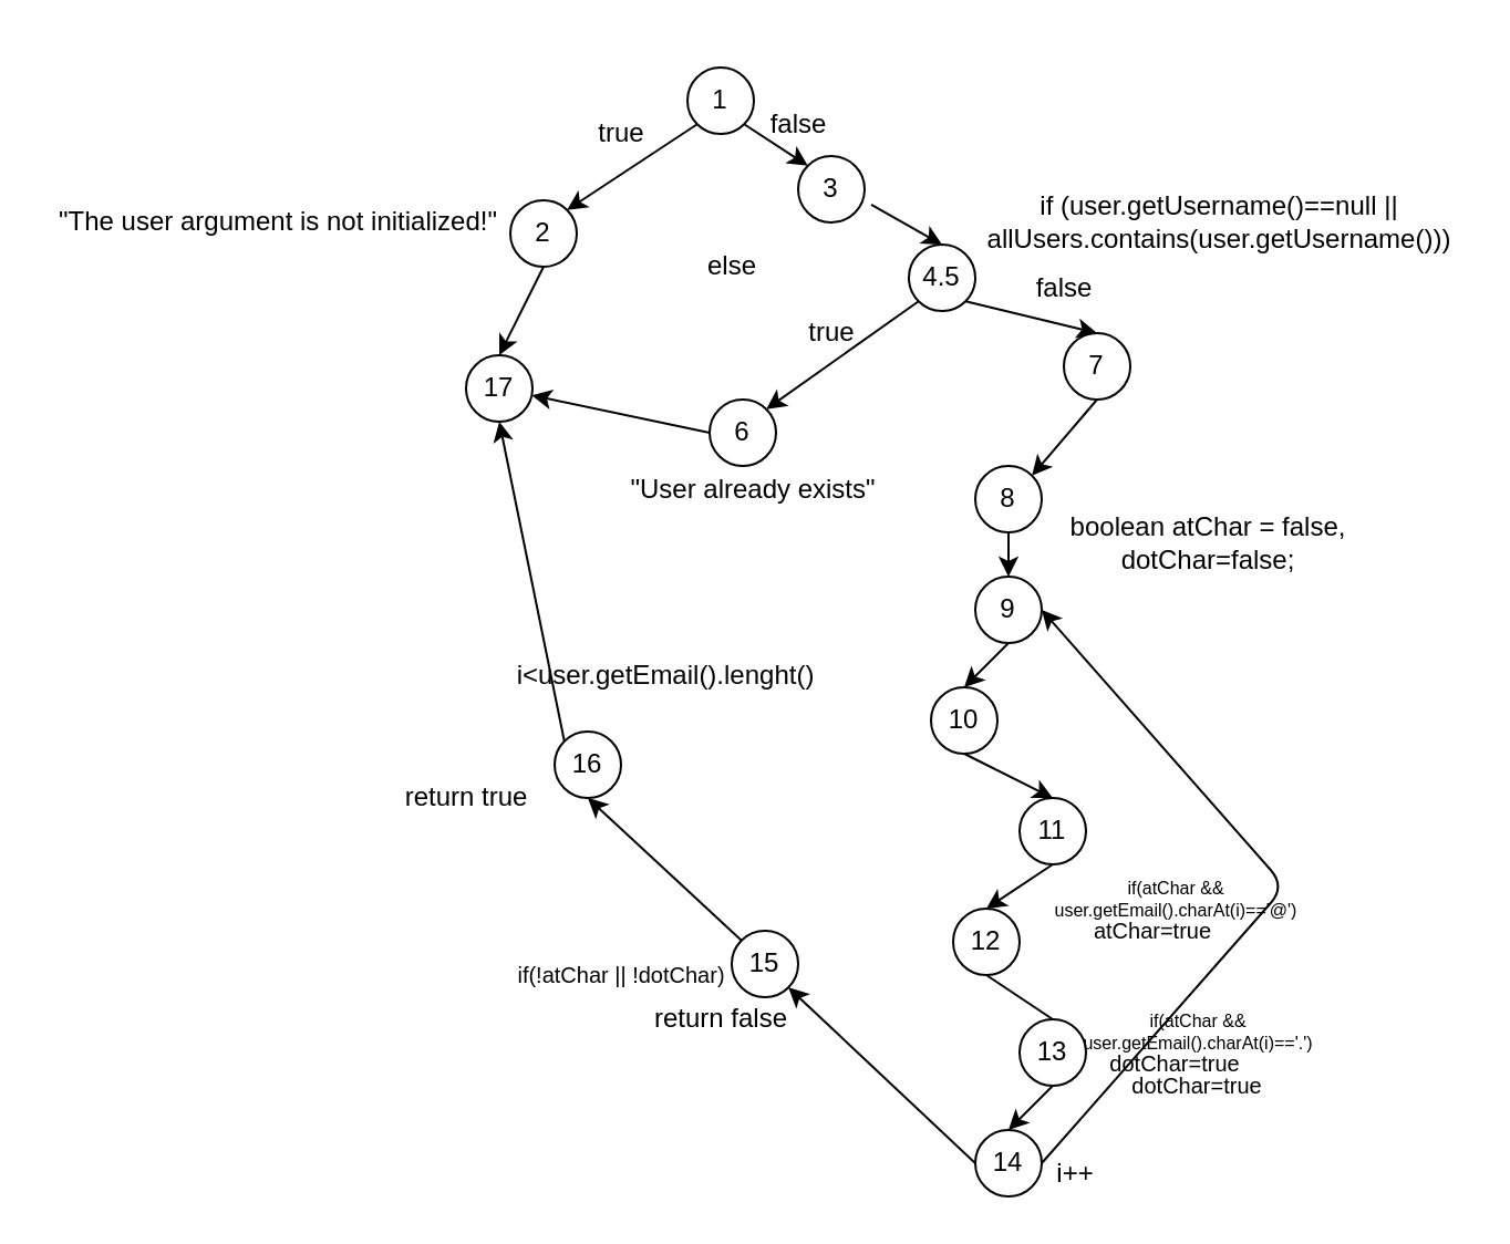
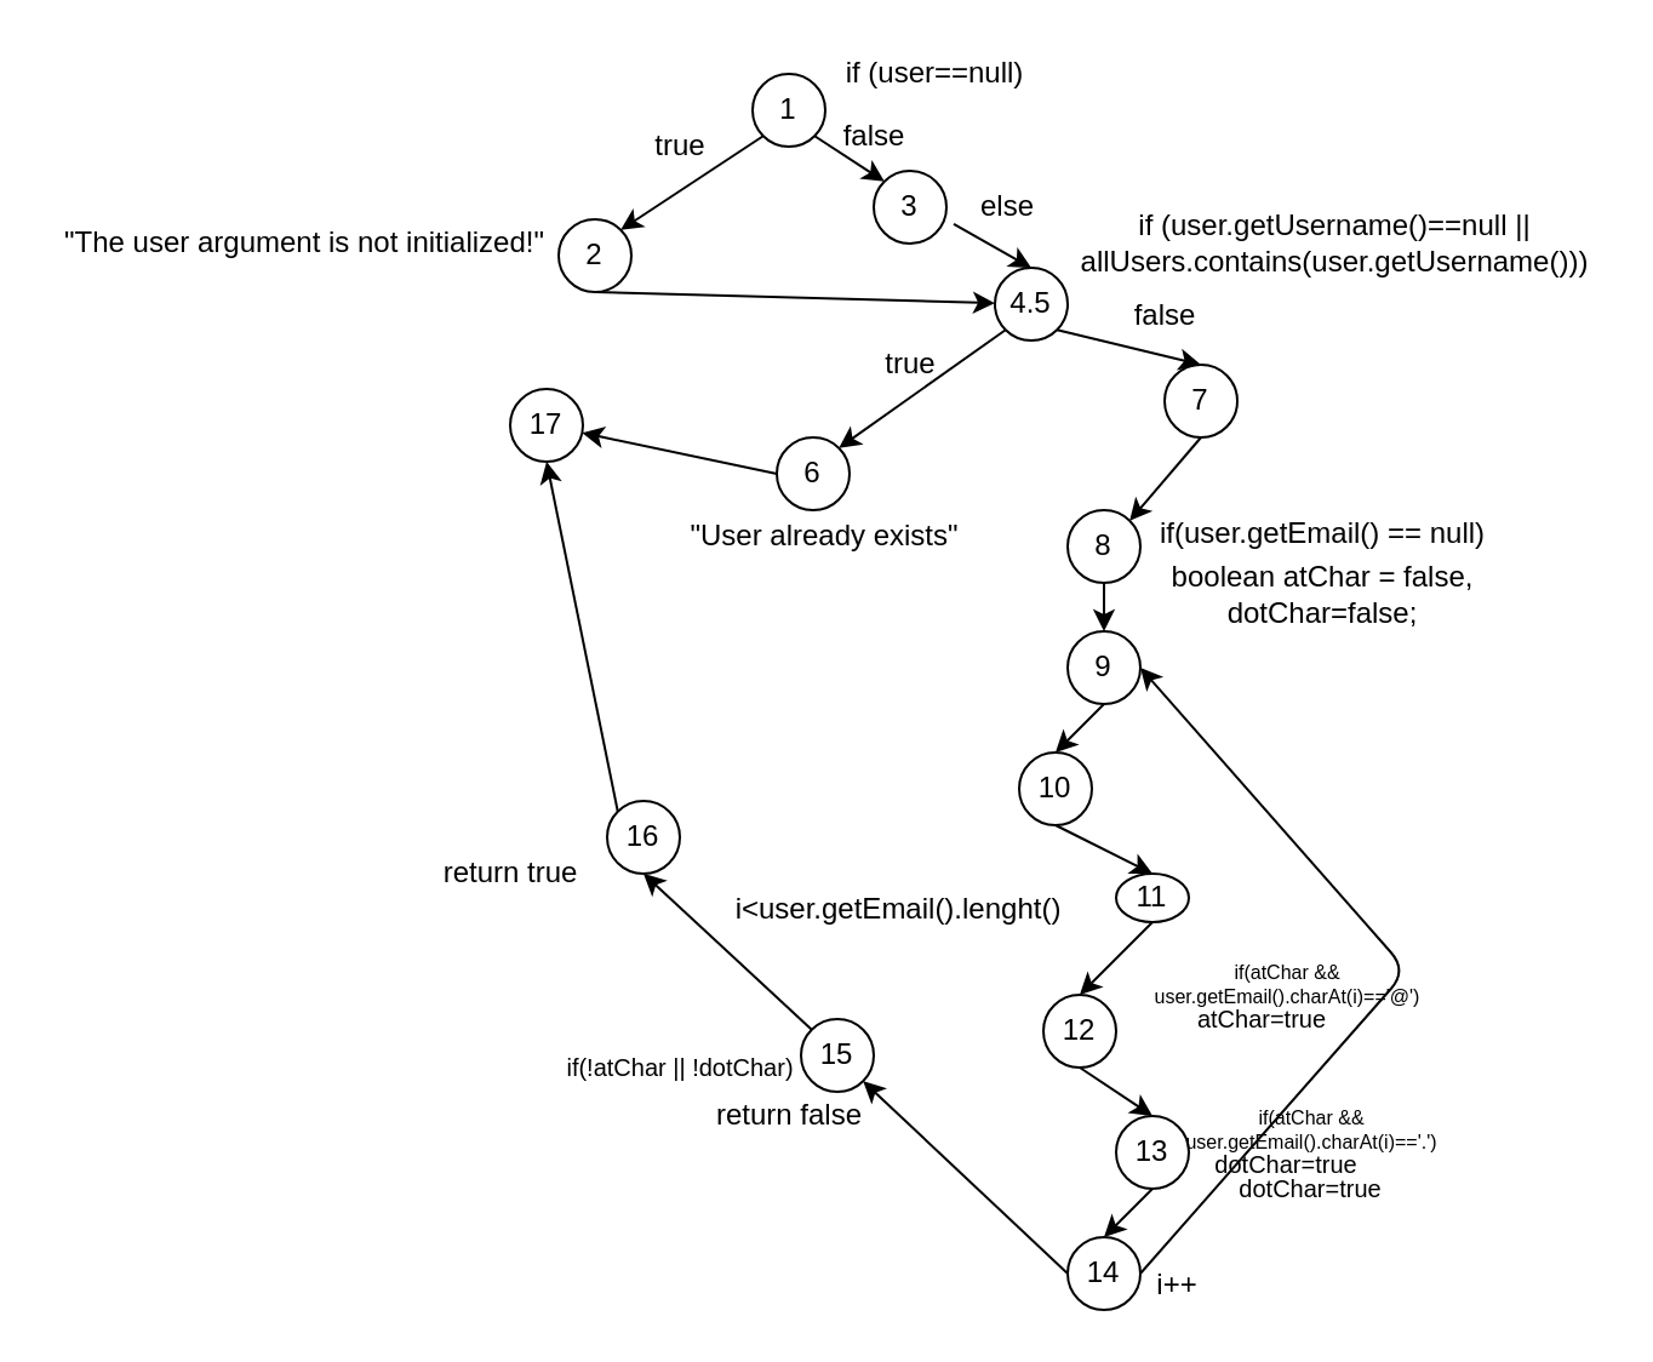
  <mxCell id="0" />
  <mxCell id="1" parent="0" />
  <mxCell id="2" value="1" style="ellipse;whiteSpace=wrap;html=1;aspect=fixed;" parent="1" vertex="1"><mxGeometry x="310" y="30" width="30" height="30" as="geometry" /></mxCell>
  <mxCell id="3" value="7" style="ellipse;whiteSpace=wrap;html=1;aspect=fixed;" parent="1" vertex="1"><mxGeometry x="480" y="150" width="30" height="30" as="geometry" /></mxCell>
  <mxCell id="4" value="8" style="ellipse;whiteSpace=wrap;html=1;aspect=fixed;" parent="1" vertex="1"><mxGeometry x="440" y="210" width="30" height="30" as="geometry" /></mxCell>
  <mxCell id="5" value="4.5" style="ellipse;whiteSpace=wrap;html=1;aspect=fixed;" parent="1" vertex="1"><mxGeometry x="410" y="110" width="30" height="30" as="geometry" /></mxCell>
  <mxCell id="6" value="6" style="ellipse;whiteSpace=wrap;html=1;aspect=fixed;" parent="1" vertex="1"><mxGeometry x="320" y="180" width="30" height="30" as="geometry" /></mxCell>
  <mxCell id="7" value="2" style="ellipse;whiteSpace=wrap;html=1;aspect=fixed;" parent="1" vertex="1"><mxGeometry x="230" y="90" width="30" height="30" as="geometry" /></mxCell>
  <mxCell id="8" value="3" style="ellipse;whiteSpace=wrap;html=1;aspect=fixed;" parent="1" vertex="1"><mxGeometry x="360" y="70" width="30" height="30" as="geometry" /></mxCell>
  <mxCell id="9" value="15" style="ellipse;whiteSpace=wrap;html=1;aspect=fixed;" parent="1" vertex="1"><mxGeometry x="330" y="420" width="30" height="30" as="geometry" /></mxCell>
  <mxCell id="10" value="16" style="ellipse;whiteSpace=wrap;html=1;aspect=fixed;" parent="1" vertex="1"><mxGeometry x="250" y="330" width="30" height="30" as="geometry" /></mxCell>
  <mxCell id="11" value="14" style="ellipse;whiteSpace=wrap;html=1;aspect=fixed;" parent="1" vertex="1"><mxGeometry x="440" y="510" width="30" height="30" as="geometry" /></mxCell>
  <mxCell id="12" value="13" style="ellipse;whiteSpace=wrap;html=1;aspect=fixed;" parent="1" vertex="1"><mxGeometry x="460" y="460" width="30" height="30" as="geometry" /></mxCell>
  <mxCell id="13" value="12" style="ellipse;whiteSpace=wrap;html=1;aspect=fixed;" parent="1" vertex="1"><mxGeometry x="430" y="410" width="30" height="30" as="geometry" /></mxCell>
- <mxCell id="14" value="11" style="ellipse;whiteSpace=wrap;html=1;aspect=fixed;" parent="1" vertex="1"><mxGeometry x="460" y="360" width="30" height="30" as="geometry" /></mxCell>
+ <mxCell id="14" value="11" style="ellipse;whiteSpace=wrap;html=1;aspect=fixed;" parent="1" vertex="1"><mxGeometry x="460" y="360" width="30" height="20" as="geometry" /></mxCell>
  <mxCell id="15" value="10" style="ellipse;whiteSpace=wrap;html=1;aspect=fixed;" parent="1" vertex="1"><mxGeometry x="420" y="310" width="30" height="30" as="geometry" /></mxCell>
  <mxCell id="16" value="9" style="ellipse;whiteSpace=wrap;html=1;aspect=fixed;" parent="1" vertex="1"><mxGeometry x="440" y="260" width="30" height="30" as="geometry" /></mxCell>
  <mxCell id="17" value="" style="endArrow=classic;html=1;exitX=1;exitY=1;exitDx=0;exitDy=0;entryX=0;entryY=0;entryDx=0;entryDy=0;" parent="1" source="2" target="8" edge="1"><mxGeometry width="50" height="50" relative="1" as="geometry"><mxPoint x="350" y="210" as="sourcePoint" /><mxPoint x="400" y="160" as="targetPoint" /></mxGeometry></mxCell>
  <mxCell id="18" value="" style="endArrow=classic;html=1;exitX=0;exitY=1;exitDx=0;exitDy=0;entryX=1;entryY=0;entryDx=0;entryDy=0;" parent="1" source="2" target="7" edge="1"><mxGeometry width="50" height="50" relative="1" as="geometry"><mxPoint x="350" y="210" as="sourcePoint" /><mxPoint x="400" y="160" as="targetPoint" /></mxGeometry></mxCell>
  <mxCell id="19" value="" style="endArrow=classic;html=1;exitX=1.1;exitY=0.733;exitDx=0;exitDy=0;entryX=0.5;entryY=0;entryDx=0;entryDy=0;exitPerimeter=0;" parent="1" source="8" target="5" edge="1"><mxGeometry width="50" height="50" relative="1" as="geometry"><mxPoint x="350" y="210" as="sourcePoint" /><mxPoint x="400" y="160" as="targetPoint" /></mxGeometry></mxCell>
  <mxCell id="20" value="" style="endArrow=classic;html=1;exitX=0;exitY=1;exitDx=0;exitDy=0;entryX=1;entryY=0;entryDx=0;entryDy=0;" parent="1" source="5" target="6" edge="1"><mxGeometry width="50" height="50" relative="1" as="geometry"><mxPoint x="350" y="210" as="sourcePoint" /><mxPoint x="400" y="160" as="targetPoint" /></mxGeometry></mxCell>
  <mxCell id="21" value="" style="endArrow=classic;html=1;exitX=1;exitY=1;exitDx=0;exitDy=0;entryX=0.5;entryY=0;entryDx=0;entryDy=0;" parent="1" source="5" target="3" edge="1"><mxGeometry width="50" height="50" relative="1" as="geometry"><mxPoint x="350" y="210" as="sourcePoint" /><mxPoint x="400" y="160" as="targetPoint" /></mxGeometry></mxCell>
  <mxCell id="22" value="" style="endArrow=classic;html=1;exitX=0.5;exitY=1;exitDx=0;exitDy=0;entryX=1;entryY=0;entryDx=0;entryDy=0;" parent="1" source="3" target="4" edge="1"><mxGeometry width="50" height="50" relative="1" as="geometry"><mxPoint x="350" y="210" as="sourcePoint" /><mxPoint x="430" y="230" as="targetPoint" /></mxGeometry></mxCell>
  <mxCell id="23" value="" style="endArrow=classic;html=1;exitX=0.5;exitY=1;exitDx=0;exitDy=0;entryX=0.5;entryY=0;entryDx=0;entryDy=0;" parent="1" source="4" target="16" edge="1"><mxGeometry width="50" height="50" relative="1" as="geometry"><mxPoint x="465" y="200" as="sourcePoint" /><mxPoint x="465" y="220" as="targetPoint" /></mxGeometry></mxCell>
  <mxCell id="24" value="" style="endArrow=classic;html=1;exitX=0.5;exitY=1;exitDx=0;exitDy=0;entryX=0.5;entryY=0;entryDx=0;entryDy=0;" parent="1" source="16" target="15" edge="1"><mxGeometry width="50" height="50" relative="1" as="geometry"><mxPoint x="475" y="210" as="sourcePoint" /><mxPoint x="475" y="230" as="targetPoint" /></mxGeometry></mxCell>
  <mxCell id="25" value="" style="endArrow=classic;html=1;exitX=0.5;exitY=1;exitDx=0;exitDy=0;entryX=0.5;entryY=0;entryDx=0;entryDy=0;" parent="1" source="15" target="14" edge="1"><mxGeometry width="50" height="50" relative="1" as="geometry"><mxPoint x="485" y="220" as="sourcePoint" /><mxPoint x="485" y="240" as="targetPoint" /></mxGeometry></mxCell>
  <mxCell id="26" value="" style="endArrow=classic;html=1;exitX=0.5;exitY=1;exitDx=0;exitDy=0;entryX=0.5;entryY=0;entryDx=0;entryDy=0;" parent="1" source="14" target="13" edge="1"><mxGeometry width="50" height="50" relative="1" as="geometry"><mxPoint x="300" y="500" as="sourcePoint" /><mxPoint x="350" y="450" as="targetPoint" /></mxGeometry></mxCell>
- <mxCell id="27" value="" style="endArrow=none;html=1;exitX=0.5;exitY=1;exitDx=0;exitDy=0;entryX=0.5;entryY=0;entryDx=0;entryDy=0;" parent="1" source="13" target="12" edge="1"><mxGeometry width="50" height="50" relative="1" as="geometry"><mxPoint x="300" y="500" as="sourcePoint" /><mxPoint x="350" y="450" as="targetPoint" /></mxGeometry></mxCell>
+ <mxCell id="27" value="" style="endArrow=classic;html=1;exitX=0.5;exitY=1;exitDx=0;exitDy=0;entryX=0.5;entryY=0;entryDx=0;entryDy=0;" parent="1" source="13" target="12" edge="1"><mxGeometry width="50" height="50" relative="1" as="geometry"><mxPoint x="300" y="500" as="sourcePoint" /><mxPoint x="350" y="450" as="targetPoint" /></mxGeometry></mxCell>
  <mxCell id="28" value="" style="endArrow=classic;html=1;exitX=0.5;exitY=1;exitDx=0;exitDy=0;entryX=0.5;entryY=0;entryDx=0;entryDy=0;" parent="1" source="12" target="11" edge="1"><mxGeometry width="50" height="50" relative="1" as="geometry"><mxPoint x="300" y="500" as="sourcePoint" /><mxPoint x="350" y="450" as="targetPoint" /></mxGeometry></mxCell>
  <mxCell id="29" value="" style="endArrow=classic;html=1;exitX=0;exitY=0.5;exitDx=0;exitDy=0;entryX=1;entryY=1;entryDx=0;entryDy=0;" parent="1" source="11" target="9" edge="1"><mxGeometry width="50" height="50" relative="1" as="geometry"><mxPoint x="300" y="500" as="sourcePoint" /><mxPoint x="350" y="450" as="targetPoint" /></mxGeometry></mxCell>
  <mxCell id="30" value="" style="endArrow=classic;html=1;exitX=0;exitY=0;exitDx=0;exitDy=0;entryX=0.5;entryY=1;entryDx=0;entryDy=0;" parent="1" source="9" target="10" edge="1"><mxGeometry width="50" height="50" relative="1" as="geometry"><mxPoint x="300" y="500" as="sourcePoint" /><mxPoint x="350" y="450" as="targetPoint" /></mxGeometry></mxCell>
- <mxCell id="31" value="" style="endArrow=classic;html=1;exitX=0.5;exitY=1;exitDx=0;exitDy=0;entryX=0.5;entryY=0;entryDx=0;entryDy=0;" parent="1" source="7" target="33" edge="1"><mxGeometry width="50" height="50" relative="1" as="geometry"><mxPoint x="500" y="410" as="sourcePoint" /><mxPoint x="280" y="470" as="targetPoint" /></mxGeometry></mxCell>
+ <mxCell id="31" value="" style="endArrow=classic;html=1;exitX=0.5;exitY=1;exitDx=0;exitDy=0;" parent="1" source="7" target="5" edge="1"><mxGeometry width="50" height="50" relative="1" as="geometry"><mxPoint x="500" y="410" as="sourcePoint" /><mxPoint x="280" y="470" as="targetPoint" /></mxGeometry></mxCell>
  <mxCell id="32" value="" style="endArrow=classic;html=1;exitX=0;exitY=0.5;exitDx=0;exitDy=0;" parent="1" source="6" target="33" edge="1"><mxGeometry width="50" height="50" relative="1" as="geometry"><mxPoint x="450" y="280" as="sourcePoint" /><mxPoint x="300" y="470" as="targetPoint" /></mxGeometry></mxCell>
  <mxCell id="33" value="17" style="ellipse;whiteSpace=wrap;html=1;aspect=fixed;" parent="1" vertex="1"><mxGeometry x="210" y="160" width="30" height="30" as="geometry" /></mxCell>
  <mxCell id="34" value="" style="endArrow=classic;html=1;exitX=0;exitY=0;exitDx=0;exitDy=0;entryX=0.5;entryY=1;entryDx=0;entryDy=0;" parent="1" source="10" target="33" edge="1"><mxGeometry width="50" height="50" relative="1" as="geometry"><mxPoint x="500" y="500" as="sourcePoint" /><mxPoint x="550" y="450" as="targetPoint" /></mxGeometry></mxCell>
  <mxCell id="35" value="" style="endArrow=classic;html=1;exitX=1;exitY=0.5;exitDx=0;exitDy=0;entryX=1;entryY=0.5;entryDx=0;entryDy=0;" edge="1" parent="1" source="11" target="16"><mxGeometry width="50" height="50" relative="1" as="geometry"><mxPoint x="590" y="470" as="sourcePoint" /><mxPoint x="640" y="420" as="targetPoint" /><Array as="points"><mxPoint x="580" y="400" /></Array></mxGeometry></mxCell>
- <mxCell id="37" value="else" style="text;html=1;align=center;verticalAlign=middle;resizable=0;points=[];autosize=1;" vertex="1" parent="1"><mxGeometry x="310" y="110" width="40" height="20" as="geometry" /></mxCell>
+ <mxCell id="36" value="if (user==null)" style="text;html=1;align=center;verticalAlign=middle;resizable=0;points=[];autosize=1;" vertex="1" parent="1"><mxGeometry x="340" y="20" width="90" height="20" as="geometry" /></mxCell>
+ <mxCell id="37" value="else" style="text;html=1;align=center;verticalAlign=middle;resizable=0;points=[];autosize=1;" vertex="1" parent="1"><mxGeometry x="395" y="75" width="40" height="20" as="geometry" /></mxCell>
  <mxCell id="38" value="if (user.getUsername()==null || &lt;br&gt;allUsers.contains(user.getUsername()))" style="text;html=1;align=center;verticalAlign=middle;resizable=0;points=[];autosize=1;" vertex="1" parent="1"><mxGeometry x="440" y="85" width="220" height="30" as="geometry" /></mxCell>
  <mxCell id="39" value="&quot;The user argument is not initialized!&quot;" style="text;html=1;align=center;verticalAlign=middle;resizable=0;points=[];autosize=1;" vertex="1" parent="1"><mxGeometry y="90" width="210" height="20" as="geometry" x="20" /></mxCell>
  <mxCell id="40" value="true" style="text;html=1;align=center;verticalAlign=middle;resizable=0;points=[];autosize=1;" vertex="1" parent="1"><mxGeometry x="260" y="50" width="40" height="20" as="geometry" /></mxCell>
  <mxCell id="41" value="false" style="text;html=1;align=center;verticalAlign=middle;resizable=0;points=[];autosize=1;" vertex="1" parent="1"><mxGeometry x="340" y="46" width="40" height="20" as="geometry" /></mxCell>
  <mxCell id="42" value="&quot;User already exists&quot;" style="text;align=center;verticalAlign=middle;resizable=0;points=[];autosize=1;" vertex="1" parent="1"><mxGeometry x="275" y="210" width="130" height="20" as="geometry" /></mxCell>
  <mxCell id="43" value="true" style="text;html=1;align=center;verticalAlign=middle;resizable=0;points=[];autosize=1;" vertex="1" parent="1"><mxGeometry x="355" y="140" width="40" height="20" as="geometry" /></mxCell>
  <mxCell id="44" value="false" style="text;html=1;align=center;verticalAlign=middle;resizable=0;points=[];autosize=1;" vertex="1" parent="1"><mxGeometry x="460" y="120" width="40" height="20" as="geometry" /></mxCell>
+ <mxCell id="45" value="if(user.getEmail() == null)" style="text;html=1;align=center;verticalAlign=middle;resizable=0;points=[];autosize=1;" vertex="1" parent="1"><mxGeometry x="470" y="210" width="150" height="20" as="geometry" /></mxCell>
  <mxCell id="46" value="boolean atChar = false,&lt;br&gt;dotChar=false;" style="text;html=1;align=center;verticalAlign=middle;resizable=0;points=[];autosize=1;" vertex="1" parent="1"><mxGeometry x="475" y="230" width="140" height="30" as="geometry" /></mxCell>
- <mxCell id="47" value="i&amp;lt;user.getEmail().lenght()" style="text;html=1;align=center;verticalAlign=middle;resizable=0;points=[];autosize=1;" vertex="1" parent="1"><mxGeometry x="225" y="295" width="150" height="20" as="geometry" /></mxCell>
+ <mxCell id="47" value="i&amp;lt;user.getEmail().lenght()" style="text;html=1;align=center;verticalAlign=middle;resizable=0;points=[];autosize=1;" vertex="1" parent="1"><mxGeometry x="295" y="365" width="150" height="20" as="geometry" /></mxCell>
  <mxCell id="48" value="i++" style="text;html=1;align=center;verticalAlign=middle;resizable=0;points=[];autosize=1;" vertex="1" parent="1"><mxGeometry x="470" y="520" width="30" height="20" as="geometry" /></mxCell>
  <mxCell id="49" value="&lt;div style=&quot;text-align: center&quot;&gt;&lt;span&gt;&lt;font face=&quot;helvetica&quot;&gt;if(atChar &amp;amp;&amp;amp; user.getEmail().charAt(i)=='@')&lt;/font&gt;&lt;/span&gt;&lt;/div&gt;" style="text;whiteSpace=wrap;html=1;fontSize=8;" vertex="1" parent="1"><mxGeometry x="460" y="390" width="140" height="30" as="geometry" /></mxCell>
  <mxCell id="50" value="&lt;div style=&quot;text-align: center&quot;&gt;&lt;span&gt;&lt;font face=&quot;helvetica&quot;&gt;if(atChar &amp;amp;&amp;amp; user.getEmail().charAt(i)=='.')&lt;/font&gt;&lt;/span&gt;&lt;/div&gt;" style="text;whiteSpace=wrap;html=1;fontSize=8;" vertex="1" parent="1"><mxGeometry x="470" y="450" width="140" height="30" as="geometry" /></mxCell>
  <mxCell id="51" value="atChar=true" style="text;html=1;align=center;verticalAlign=middle;resizable=0;points=[];autosize=1;fontSize=10;" vertex="1" parent="1"><mxGeometry x="485" y="410" width="70" height="20" as="geometry" /></mxCell>
  <mxCell id="52" value="dotChar=true" style="text;html=1;align=center;verticalAlign=middle;resizable=0;points=[];autosize=1;fontSize=10;" vertex="1" parent="1"><mxGeometry x="495" y="470" width="70" height="20" as="geometry" /></mxCell>
  <mxCell id="53" value="dotChar=true" style="text;html=1;align=center;verticalAlign=middle;resizable=0;points=[];autosize=1;fontSize=10;" vertex="1" parent="1"><mxGeometry x="505" y="480" width="70" height="20" as="geometry" /></mxCell>
  <mxCell id="54" value="if(!atChar || !dotChar)" style="text;html=1;align=center;verticalAlign=middle;resizable=0;points=[];autosize=1;fontSize=10;" vertex="1" parent="1"><mxGeometry x="225" y="430" width="110" height="20" as="geometry" /></mxCell>
  <mxCell id="55" value="return false" style="text;html=1;align=center;verticalAlign=middle;resizable=0;points=[];autosize=1;" vertex="1" parent="1"><mxGeometry x="285" y="450" width="80" height="20" as="geometry" /></mxCell>
  <mxCell id="56" value="return true" style="text;html=1;align=center;verticalAlign=middle;resizable=0;points=[];autosize=1;" vertex="1" parent="1"><mxGeometry x="175" y="350" width="70" height="20" as="geometry" /></mxCell>
